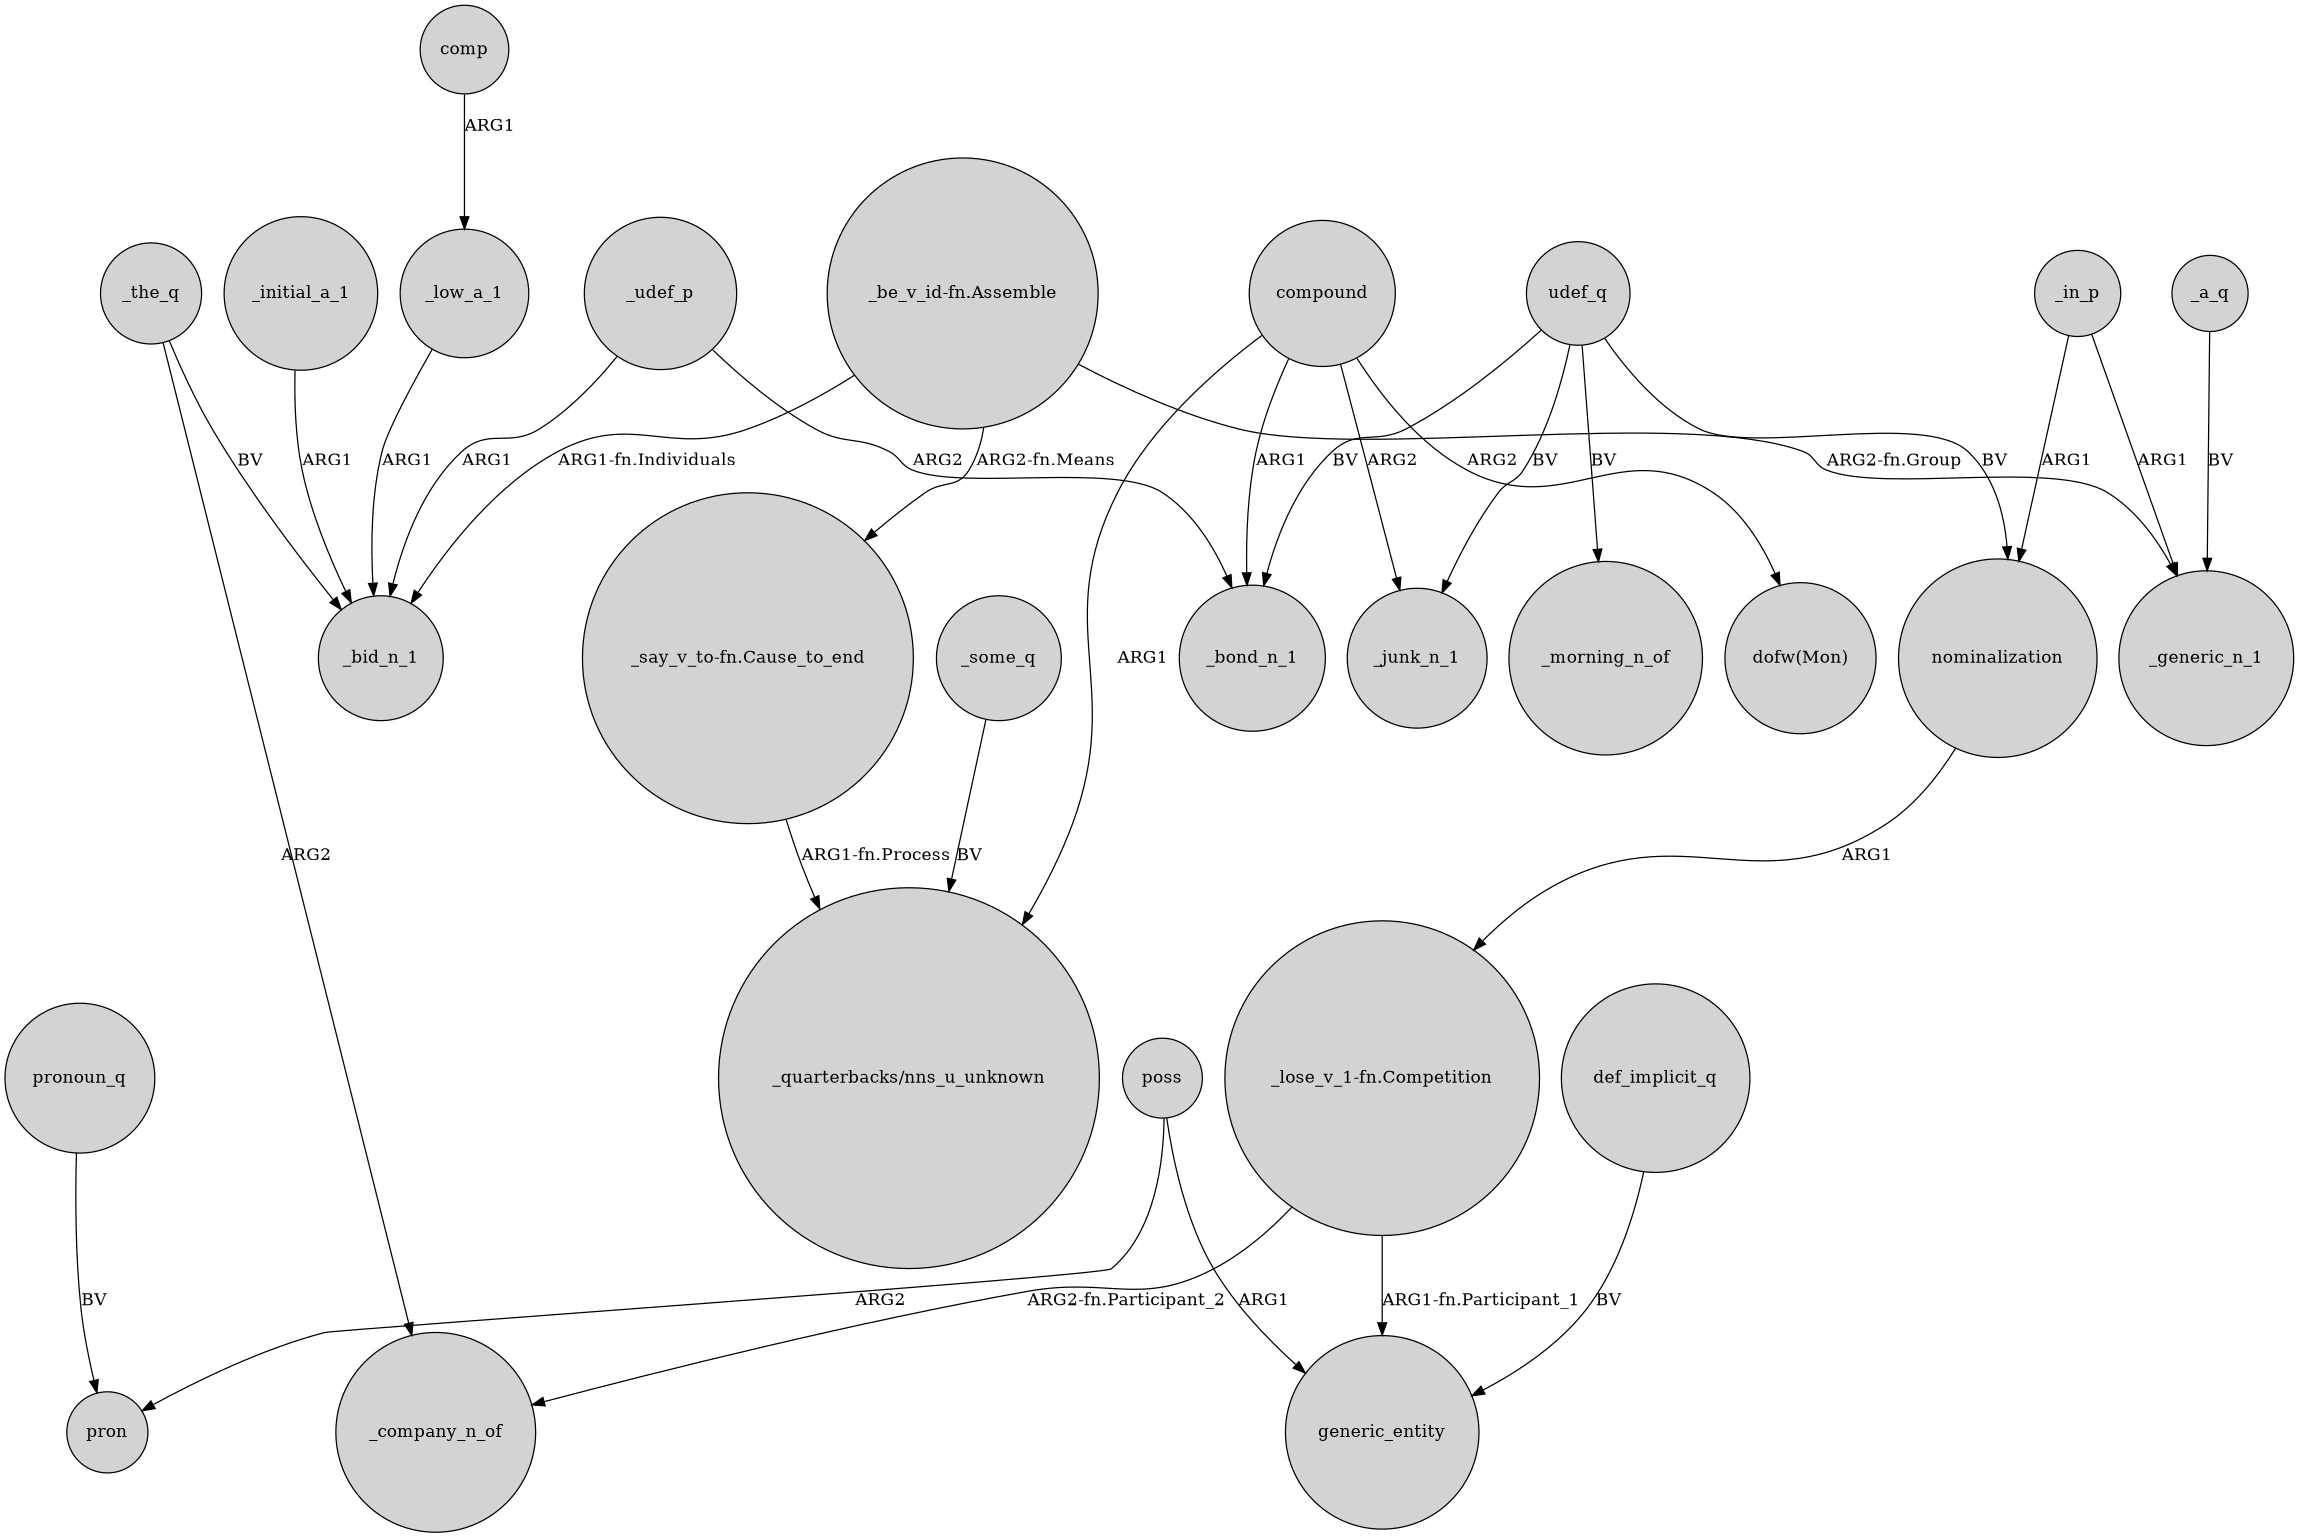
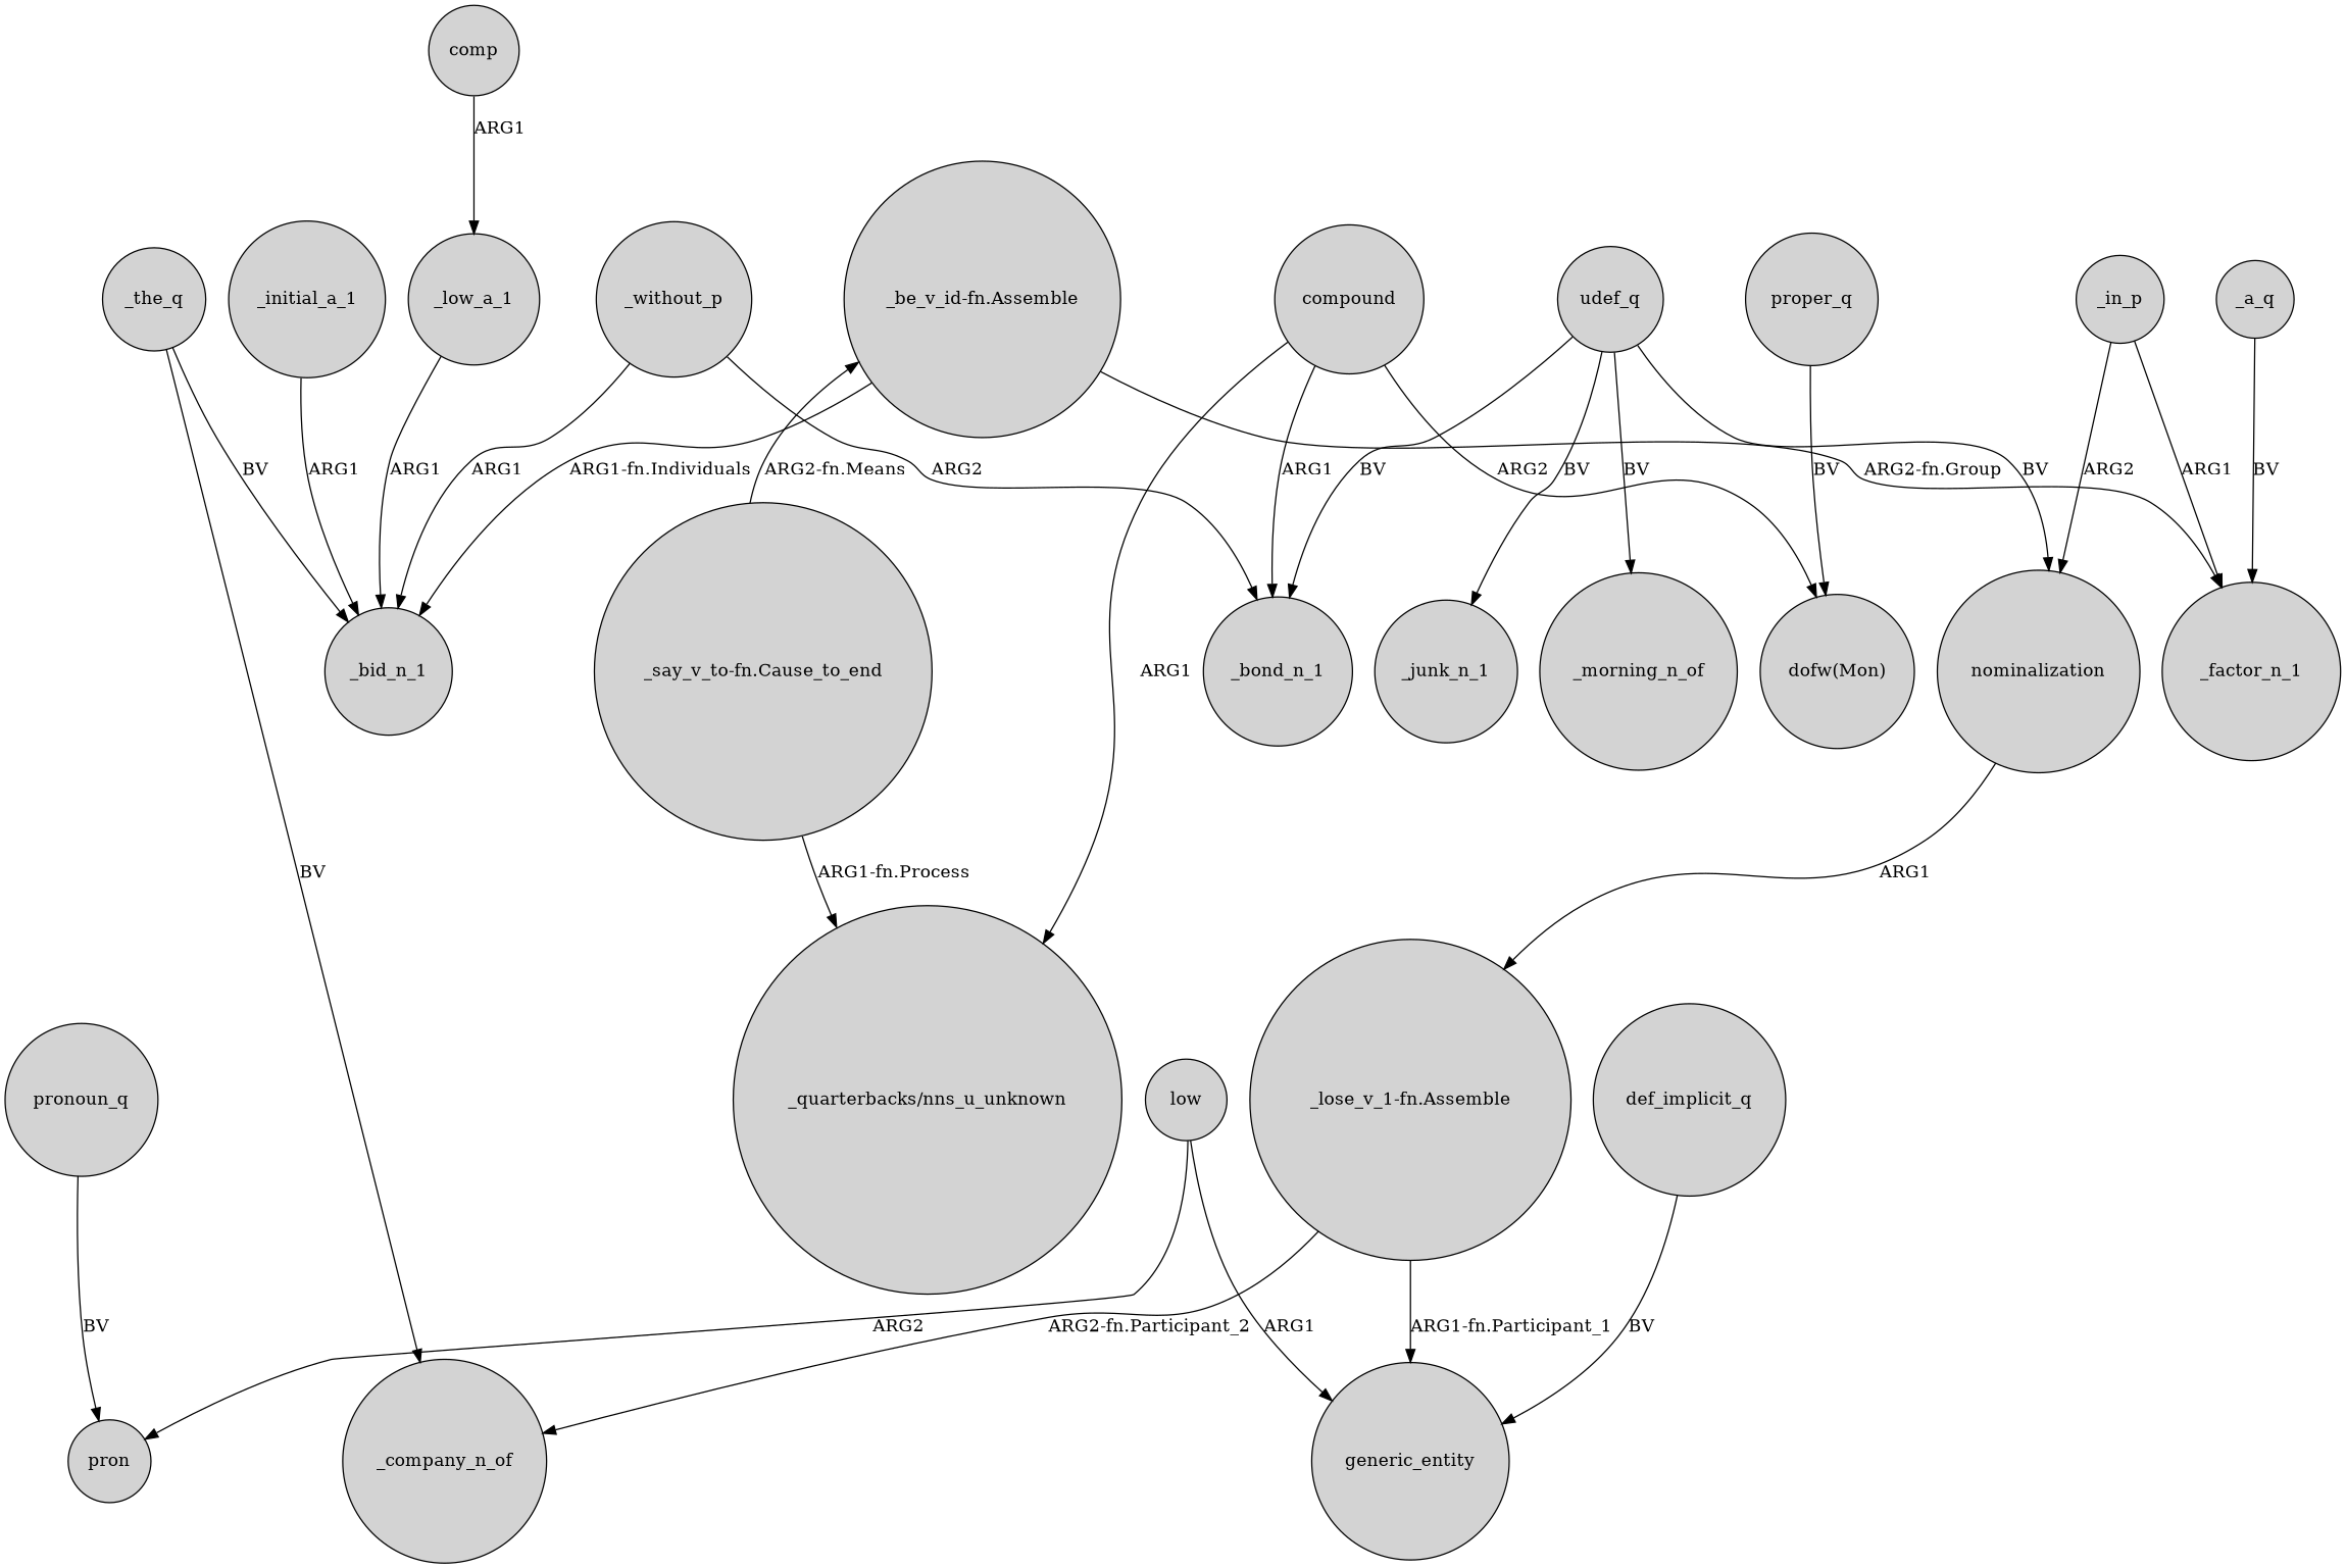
  digraph {
    node [shape=circle style=filled]
-   _without_p [label=_udef_p]
+   _without_p
    _bid_n_1
    _bond_n_1
    comp
    _low_a_1
    udef_q
    nominalization
    _junk_n_1
    _morning_n_of
-   "_lose_v_1-fn.Competition"
+   "_lose_v_1-fn.Competition" [label="_lose_v_1-fn.Assemble"]
    compound
    "dofw(Mon)"
    "_quarterbacks/nns_u_unknown"
    _initial_a_1
    generic_entity
    _company_n_of
-   poss
+   proper_q
+   poss [label=low]
    pron
    pronoun_q
-   _some_q
    "_say_v_to-fn.Cause_to_end"
    "_be_v_id-fn.Assemble"
-   _factor_n_1 [label=_generic_n_1]
+   _factor_n_1
    def_implicit_q
    _in_p
    _a_q
    _the_q
    _without_p -> _bid_n_1 [label=ARG1]
    _without_p -> _bond_n_1 [label=ARG2]
    comp -> _low_a_1 [label=ARG1]
    _low_a_1 -> _bid_n_1 [label=ARG1]
    udef_q -> _bond_n_1 [label=BV]
    udef_q -> nominalization [label=BV]
    udef_q -> _junk_n_1 [label=BV]
    udef_q -> _morning_n_of [label=BV]
    nominalization -> "_lose_v_1-fn.Competition" [label=ARG1]
    "_lose_v_1-fn.Competition" -> generic_entity [label="ARG1-fn.Participant_1"]
    "_lose_v_1-fn.Competition" -> _company_n_of [label="ARG2-fn.Participant_2"]
    compound -> _bond_n_1 [label=ARG1]
-   compound -> _junk_n_1 [label=ARG2]
    compound -> "dofw(Mon)" [label=ARG2]
    compound -> "_quarterbacks/nns_u_unknown" [label=ARG1]
    _initial_a_1 -> _bid_n_1 [label=ARG1]
+   proper_q -> "dofw(Mon)" [label=BV]
    poss -> generic_entity [label=ARG1]
    poss -> pron [label=ARG2]
    pronoun_q -> pron [label=BV]
-   _some_q -> "_quarterbacks/nns_u_unknown" [label=BV]
    "_say_v_to-fn.Cause_to_end" -> "_quarterbacks/nns_u_unknown" [label="ARG1-fn.Process"]
-   "_be_v_id-fn.Assemble" -> "_say_v_to-fn.Cause_to_end" [label="ARG2-fn.Means"]
+   "_say_v_to-fn.Cause_to_end" -> "_be_v_id-fn.Assemble" [label="ARG2-fn.Means"]
    "_be_v_id-fn.Assemble" -> _bid_n_1 [label="ARG1-fn.Individuals"]
    "_be_v_id-fn.Assemble" -> _factor_n_1 [label="ARG2-fn.Group"]
    def_implicit_q -> generic_entity [label=BV]
-   _in_p -> nominalization [label=ARG1]
+   _in_p -> nominalization [label=ARG2]
    _in_p -> _factor_n_1 [label=ARG1]
    _a_q -> _factor_n_1 [label=BV]
    _the_q -> _bid_n_1 [label=BV]
-   _the_q -> _company_n_of [label=ARG2]
+   _the_q -> _company_n_of [label=BV]
  }
